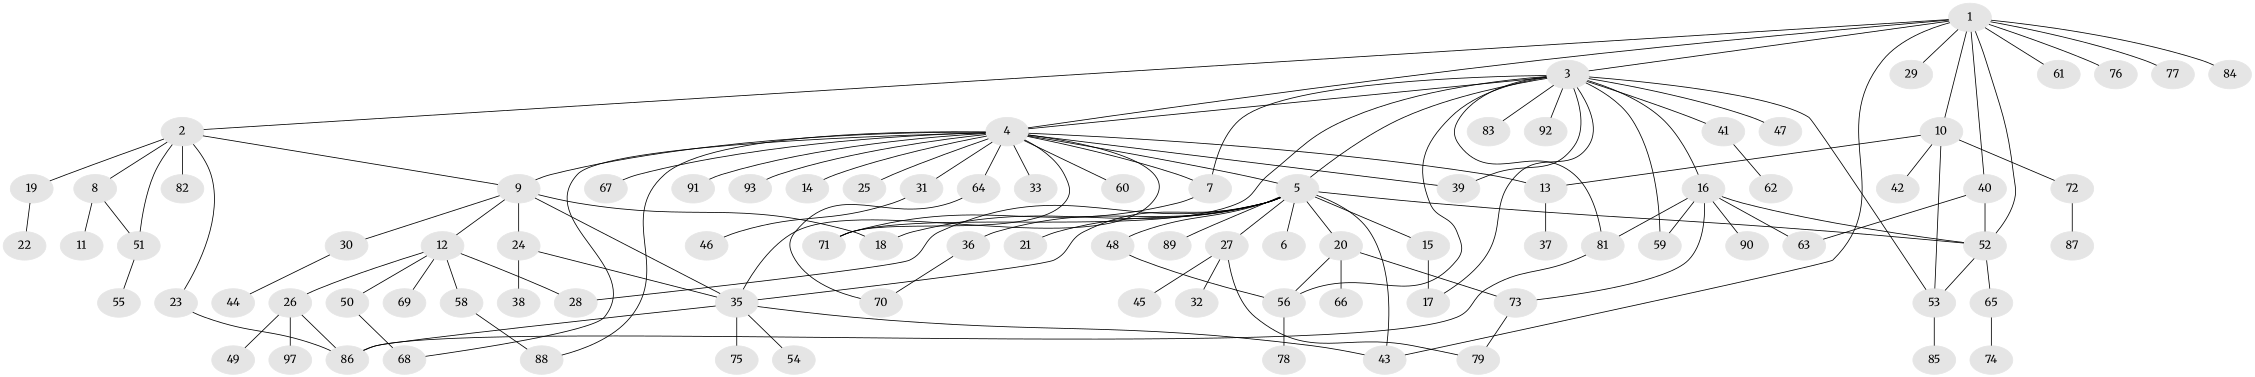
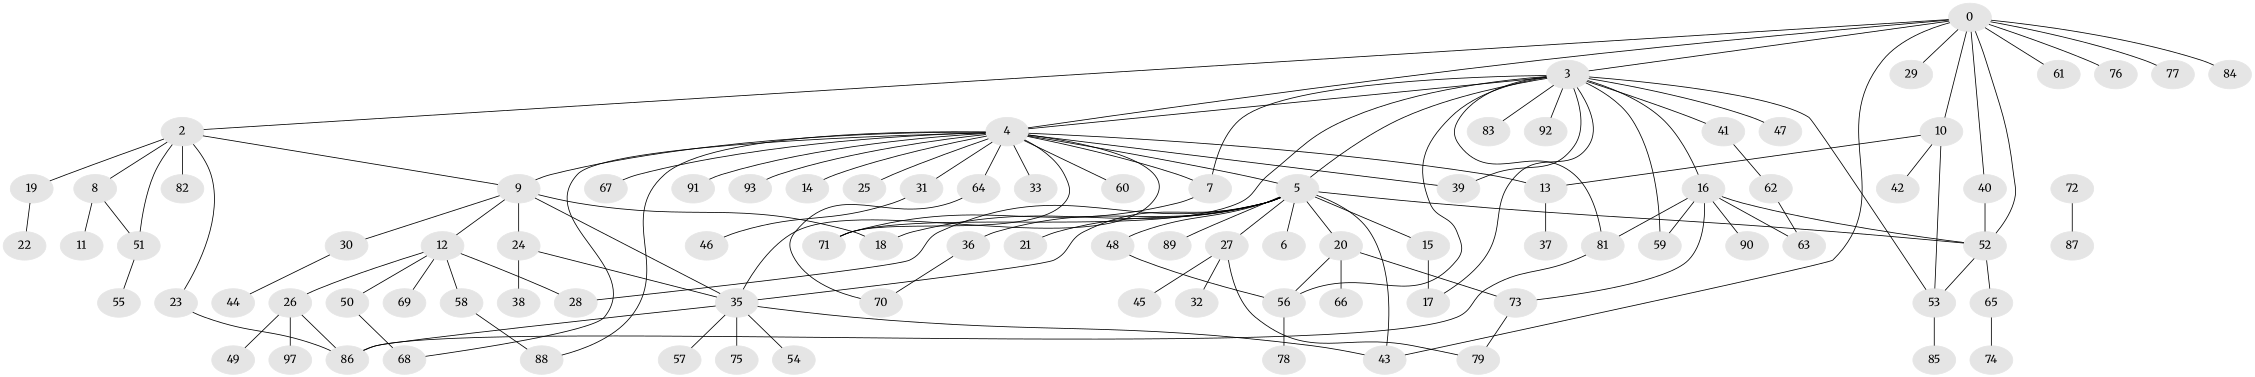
  graph {
    fontname=Merriweather
    node [color=gray90 fontname=Merriweather style=filled]
    edge [fontname=Merriweather]
-   1
+   1 [label=0]
    2
    3
    4
    10
    29
    40
    43
    52
    61
    76
    77
    84
    8
    9
    19
    23
    51
    82
    5
    7
    16
    39
    41
    47
    53
    56
    59
    71
    81
    83
    92
    17
    13
    14
    25
    31
    33
    35
    60
    64
    67
    68
    88
    91
    93
    42
    72
    63
    65
    11
    18
    12
    24
    30
    22
    86
    55
    15
    6
    20
    21
    27
    28
    36
    48
    89
    73
    90
    62
    85
    78
    37
    46
    54
+   57
    75
    70
    66
    32
    45
    79
    26
    50
    58
    69
    38
    44
    87
    49
    n91 [label=97]
    74
    1 -- 2
    1 -- 3
    1 -- 4
    1 -- 10
    1 -- 29
    1 -- 40
    1 -- 43
    1 -- 52
    1 -- 61
    1 -- 76
    1 -- 77
    1 -- 84
    2 -- 8
    2 -- 9
    2 -- 19
    2 -- 23
    2 -- 51
    2 -- 82
    3 -- 4
    3 -- 5
    3 -- 7
    3 -- 16
    3 -- 39
    3 -- 41
    3 -- 47
    3 -- 53
    3 -- 56
    3 -- 59
    3 -- 71
    3 -- 81
    3 -- 83
    3 -- 92
    3 -- 17
    4 -- 9
    4 -- 5
    4 -- 7
    4 -- 39
    4 -- 71
    4 -- 13
    4 -- 14
    4 -- 25
    4 -- 31
    4 -- 33
    4 -- 35
    4 -- 60
    4 -- 64
    4 -- 67
    4 -- 68
    4 -- 88
    4 -- 91
    4 -- 93
    10 -- 53
    10 -- 13
    10 -- 42
-   10 -- 72
    40 -- 52
-   40 -- 63
+   62 -- 63
    52 -- 53
    52 -- 65
    8 -- 51
    8 -- 11
    9 -- 35
    9 -- 18
    9 -- 12
    9 -- 24
    9 -- 30
    19 -- 22
    23 -- 86
    51 -- 55
    5 -- 43
    5 -- 52
    5 -- 35
    5 -- 18
    5 -- 15
    5 -- 6
    5 -- 20
    5 -- 21
    5 -- 27
    5 -- 28
    5 -- 36
    5 -- 48
    5 -- 89
    7 -- 71
    16 -- 52
    16 -- 59
    16 -- 81
    16 -- 63
    16 -- 73
    16 -- 90
    41 -- 62
    53 -- 85
    56 -- 78
    81 -- 86
    13 -- 37
    31 -- 46
    35 -- 43
    35 -- 86
    35 -- 54
+   35 -- 57
    35 -- 75
    64 -- 70
    72 -- 87
    65 -- 74
    12 -- 28
    12 -- 26
    12 -- 50
    12 -- 58
    12 -- 69
    24 -- 35
    24 -- 38
    30 -- 44
    15 -- 17
    20 -- 56
    20 -- 73
    20 -- 66
    27 -- 32
    27 -- 45
    27 -- 79
    36 -- 70
    48 -- 56
    73 -- 79
    26 -- 86
    26 -- 49
    26 -- n91
    50 -- 68
    58 -- 88
  }
